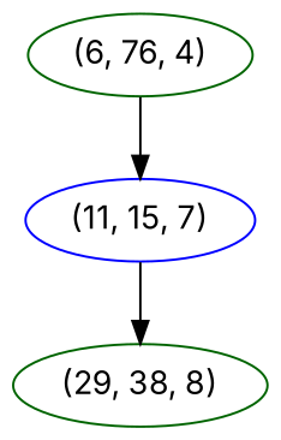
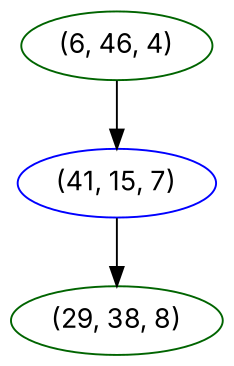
  digraph {
    fontname=Inter
    node [color=darkgreen fontname=Inter]
    edge [fontname=Inter]
-   "(11, 15, 7)" [color=blue]
-   "(6, 46, 4)" [label="(6, 76, 4)"]
+   "(11, 15, 7)" [color=blue label="(41, 15, 7)"]
+   "(6, 46, 4)"
    "(29, 38, 8)"
    "(11, 15, 7)" -> "(29, 38, 8)"
    "(6, 46, 4)" -> "(11, 15, 7)"
  }
